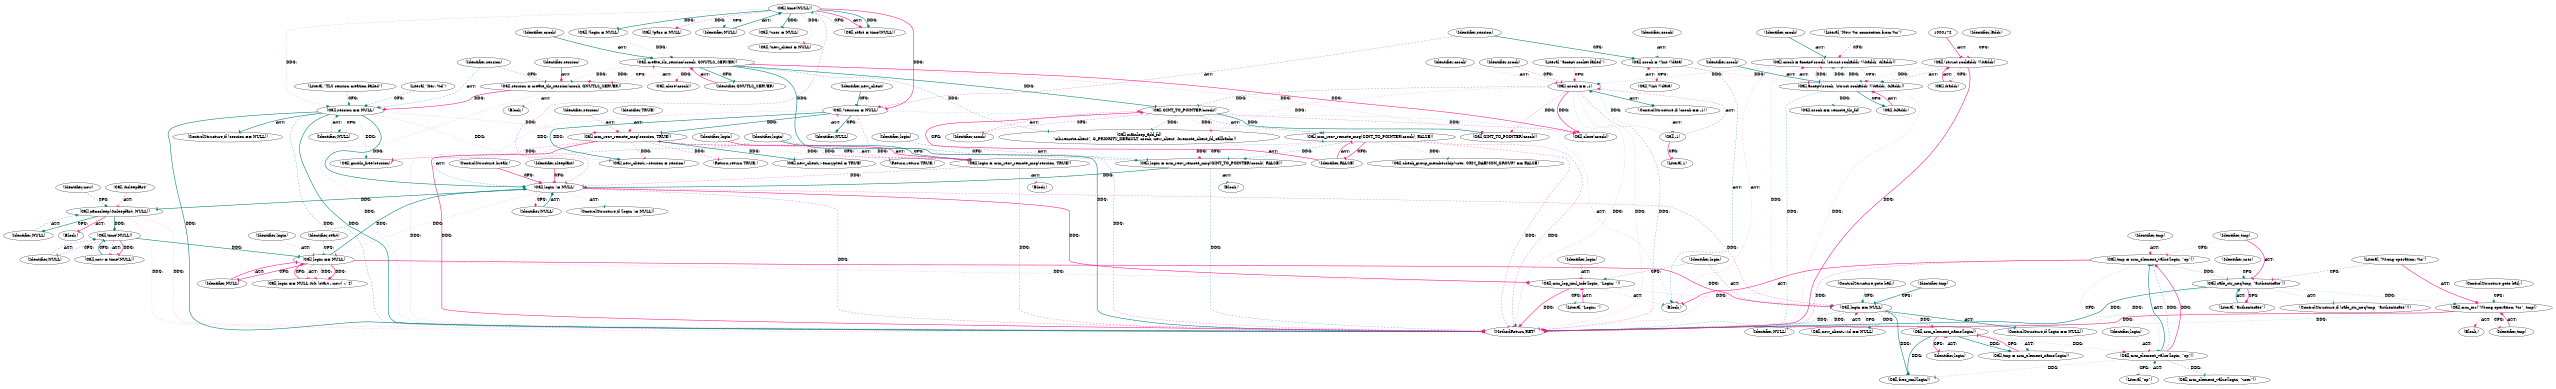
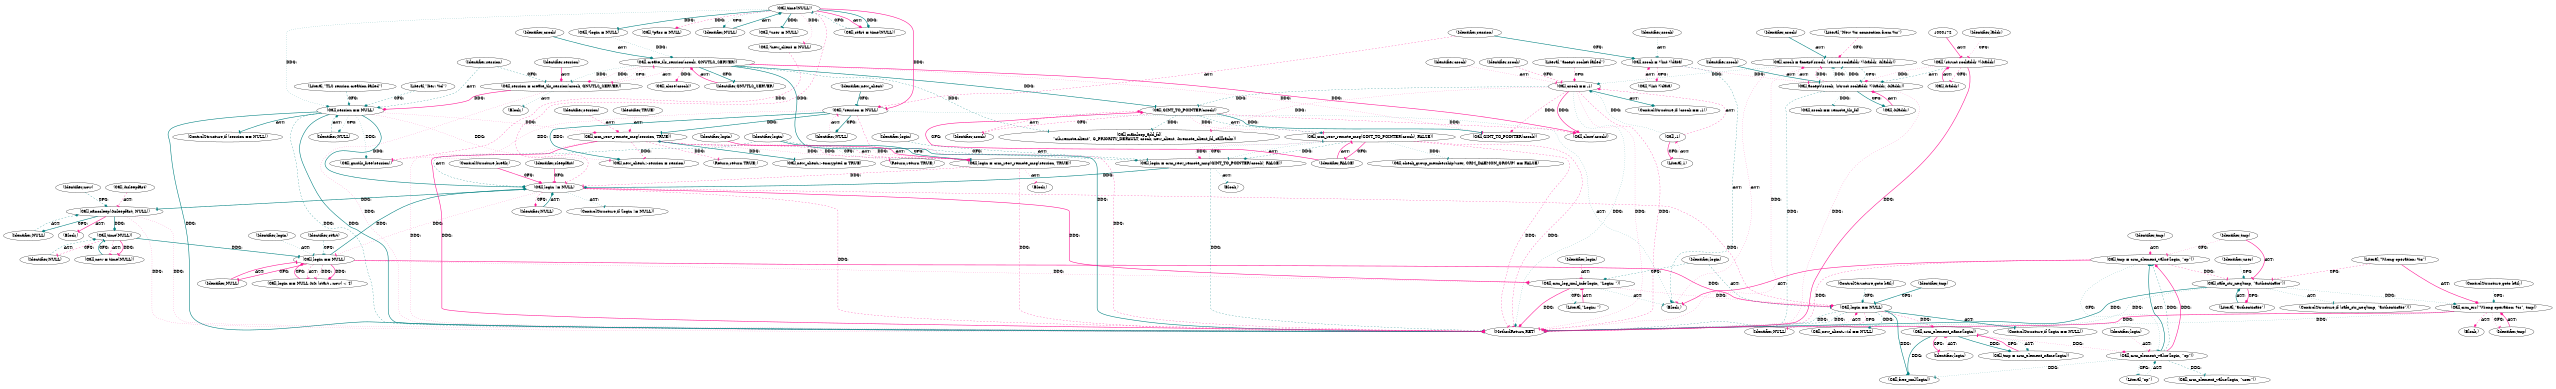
  digraph {
    edge [arrowhead=tee color=deeppink style=bold]
    n1 [label="(Call,crm_err(\"Wrong operation: %s\", tmp))"]
    n2 [label="(MethodReturn,RET)"]
    n3 [label="(Identifier,tmp)"]
    n4 [label="(Block,)"]
    n5 [label="(Call,safe_str_neq(tmp, \"authenticate\"))"]
    n6 [label="(Literal,\"authenticate\")"]
    n7 [label="(ControlStructure,if (safe_str_neq(tmp, \"authenticate\")))"]
    n8 [label="(Call,tmp = crm_element_value(login, \"op\"))"]
    n9 [label="(Call,crm_element_value(login, \"op\"))"]
    n10 [label="(Block,)"]
    n11 [label="(Call,crm_element_value(login, \"user\"))"]
    n12 [label="(Literal,\"op\")"]
    n13 [label="(Call,free_xml(login))"]
    n14 [label="(Call,crm_element_name(login))"]
    n15 [label="(Call,tmp = crm_element_name(login))"]
    n16 [label="(Identifier,login)"]
    n17 [label="(Call,login == NULL)"]
    n18 [label="(ControlStructure,if (login == NULL))"]
    n19 [label="(Identifier,NULL)"]
    n20 [label="(Call,new_client->id == NULL)"]
    n21 [label="(Call,crm_log_xml_info(login, \"Login: \"))"]
    n22 [label="(Literal,\"Login: \")"]
    n23 [label="(Call,login == NULL)"]
    n24 [label="(Call,login != NULL)"]
    n25 [label="(Identifier,NULL)"]
    n26 [label="(Call,login == NULL && (start - now) < 4)"]
    n27 [label="(Call,nanosleep(&sleepfast, NULL))"]
    n28 [label="(Identifier,NULL)"]
    n29 [label="(ControlStructure,if (login != NULL))"]
    n30 [label="(Call,time(NULL))"]
    n31 [label="(Identifier,NULL)"]
    n32 [label="(Block,)"]
    n33 [label="(Call,login = crm_recv_remote_msg(GINT_TO_POINTER(csock), FALSE))"]
    n34 [label="(Call,crm_recv_remote_msg(GINT_TO_POINTER(csock), FALSE))"]
    n35 [label="(Block,)"]
    n36 [label="(Call,check_group_membership(user, CRM_DAEMON_GROUP) == FALSE)"]
    n37 [label="(Identifier,FALSE)"]
    n38 [label="(Call,GINT_TO_POINTER(csock))"]
    n39 [label="(Identifier,csock)"]
    n40 [label="(Call,mainloop_add_fd(\n         \"cib-remote-client\", G_PRIORITY_DEFAULT, csock, new_client, &remote_client_fd_callbacks))"]
    n41 [label="(Call,GINT_TO_POINTER(csock))"]
    n42 [label="(Call,close(csock))"]
    n43 [label="(Call,csock == -1)"]
    n44 [label="(ControlStructure,if (csock == -1))"]
    n45 [label="(Call,-1)"]
    n46 [label="(Literal,1)"]
    n47 [label="(Call,create_tls_session(csock, GNUTLS_SERVER))"]
    n48 [label="(Call,session = create_tls_session(csock, GNUTLS_SERVER))"]
    n49 [label="(Call,close(csock))"]
    n50 [label="(Identifier,GNUTLS_SERVER)"]
    n51 [label="(Call,csock = accept(ssock, (struct sockaddr *)&addr, &laddr))"]
    n52 [label="(Call,accept(ssock, (struct sockaddr *)&addr, &laddr))"]
    n53 [label="(Call,ssock == remote_tls_fd)"]
    n54 [label="(Call,&laddr)"]
    n55 [label="(Call,ssock = *(int *)data)"]
    n56 [label="(Call,*(int *)data)"]
    n57 [label="(Call,(struct sockaddr *)&addr)"]
    n58 [label="(Call,&addr)"]
    n59 [label="(Call,session == NULL)"]
    n60 [label="(Block,)"]
    n61 [label="(Call,login = crm_recv_remote_msg(session, TRUE))"]
    n62 [label="(Call,crm_recv_remote_msg(session, TRUE))"]
    n63 [label="(Block,)"]
    n64 [label="(Call,gnutls_free(session))"]
    n65 [label="(Return,return TRUE;)"]
    n66 [label="(Return,return TRUE;)"]
    n67 [label="(Call,new_client->encrypted = TRUE)"]
    n68 [label="(Call,new_client->session = session)"]
    n69 [label="(Identifier,TRUE)"]
    n70 [label="(Identifier,NULL)"]
    n71 [label="(ControlStructure,if (session == NULL))"]
    n72 [label="(Call,time(NULL))"]
    n73 [label="(Call,*session = NULL)"]
    n74 [label="(Call,*pass = NULL)"]
    n75 [label="(Identifier,NULL)"]
    n76 [label="(Call,*user = NULL)"]
    n77 [label="(Call,*new_client = NULL)"]
    n78 [label="(Call,*login = NULL)"]
    n79 [label="(Call,start = time(NULL))"]
    n80 [label="(Identifier,NULL)"]
    n81 [label="(Call,now = time(NULL))"]
    n82 [label="(Identifier,NULL)"]
    n83 [label="(Literal,\"New %s connection from %s\")"]
    n84 [label="(Identifier,session)"]
    n85 [label="(Identifier,ssock)"]
    n86 [label="(Identifier,login)"]
    n87 [label="(Call,&sleepfast)"]
    n88 [label="(Literal,\"accept socket failed\")"]
    n89 [label="(Identifier,laddr)"]
    n90 [label="(Literal,\"TLS session creation failed\")"]
    n91 [label="(Identifier,session)"]
    n92 [label="(Identifier,login)"]
    n93 [label="(ControlStructure,goto bail;)"]
    n94 [label="(Identifier,login)"]
    n95 [label="(Identifier,csock)"]
    n96 [label="(Identifier,login)"]
    n97 [label="(Identifier,csock)"]
    n98 [label="(Identifier,user)"]
    n99 [label="(Identifier,csock)"]
    n100 [label="(Identifier,tmp)"]
    n101 [label="(Identifier,login)"]
    n102 [label="(Identifier,login)"]
    n103 [label="(ControlStructure,break;)"]
    n104 [label="(Identifier,start)"]
    n105 [label="(Identifier,login)"]
    n106 [label="(Literal,\"Wrong operation: %s\")"]
    n107 [label="(Identifier,ssock)"]
    n108 [label="(Literal,\"Iter: %d\")"]
    n109 [label="(Identifier,session)"]
    n110 [label="(Identifier,tmp)"]
    n111 [label="(Identifier,tmp)"]
    n112 [label="(Identifier,now)"]
    n113 [label="(Identifier,ssock)"]
    n114 [label="(Identifier,session)"]
    n115 [label="(Identifier,sleepfast)"]
    n116 [label="(ControlStructure,goto bail;)"]
    n117 [label="(Identifier,new_client)"]
    1000172
    n1 -> n2 [arrowhead=diamond label="DDG: "]
    n1 -> n2 [color=teal label="DDG: " style=dotted]
    n1 -> n3 [label="CFG: " style=dotted]
    n1 -> n4 [arrowhead=diamond label="AST: " style=dashed]
    n3 -> n1 [arrowhead=diamond label="AST: "]
    n5 -> n1 [arrowhead=diamond color=teal label="DDG: " style=dotted]
    n5 -> n2 [arrowhead=diamond color=teal label="DDG: "]
    n5 -> n2 [color=teal label="DDG: " style=dotted]
    n5 -> n6 [arrowhead=diamond label="CFG: "]
    n5 -> n7 [color=teal label="AST: " style=dotted]
    n6 -> n5 [arrowhead=diamond color=teal label="AST: "]
    n8 -> n2 [label="DDG: " style=dashed]
    n8 -> n5 [label="DDG: " style=dashed]
    n8 -> n9 [color=teal label="CFG: " style=dotted]
    n8 -> n10 [label="AST: "]
    n9 -> n8 [color=teal label="AST: "]
    n9 -> n8 [color=teal label="DDG: " style=dashed]
    n9 -> n8 [arrowhead=diamond label="DDG: "]
    n9 -> n11 [color=teal label="DDG: " style=dashed]
    n9 -> n12 [color=teal label="CFG: " style=dotted]
    n9 -> n13 [color=teal label="DDG: " style=dotted]
    n12 -> n9 [arrowhead=diamond color=teal label="AST: " style=dotted]
    n14 -> n9 [arrowhead=diamond label="DDG: " style=dotted]
    n14 -> n13 [arrowhead=diamond color=teal label="DDG: "]
    n14 -> n15 [arrowhead=diamond color=teal label="AST: " style=dotted]
    n14 -> n15 [arrowhead=diamond color=teal label="DDG: "]
    n14 -> n16 [label="CFG: "]
    n15 -> n14 [label="CFG: "]
    n16 -> n14 [label="AST: " style=dotted]
    n17 -> n2 [arrowhead=diamond color=teal label="DDG: " style=dashed]
    n17 -> n2 [arrowhead=diamond color=teal label="DDG: " style=dashed]
    n17 -> n13 [color=teal label="DDG: "]
    n17 -> n14 [arrowhead=diamond label="DDG: " style=dashed]
    n17 -> n18 [color=teal label="AST: "]
    n17 -> n19 [label="CFG: " style=dashed]
    n17 -> n20 [arrowhead=diamond color=teal label="DDG: " style=dashed]
    n19 -> n17 [arrowhead=diamond label="AST: " style=dotted]
    n21 -> n2 [arrowhead=diamond label="DDG: "]
    n21 -> n10 [color=teal label="AST: " style=dotted]
    n21 -> n17 [arrowhead=diamond label="DDG: " style=dotted]
    n21 -> n22 [color=teal label="CFG: " style=dotted]
    n22 -> n21 [label="AST: "]
    n23 -> n17 [label="DDG: "]
    n23 -> n21 [arrowhead=diamond label="DDG: " style=dotted]
    n23 -> n24 [arrowhead=diamond color=teal label="DDG: "]
    n23 -> n25 [label="CFG: "]
    n23 -> n26 [label="AST: " style=dashed]
    n23 -> n26 [label="DDG: " style=dashed]
    n23 -> n26 [arrowhead=diamond label="DDG: "]
    n24 -> n2 [label="DDG: " style=dashed]
    n24 -> n17 [arrowhead=diamond label="DDG: " style=dashed]
    n24 -> n21 [label="DDG: "]
    n24 -> n23 [label="DDG: " style=dotted]
    n24 -> n27 [color=teal label="DDG: "]
    n24 -> n28 [arrowhead=diamond label="CFG: " style=dashed]
    n24 -> n29 [color=teal label="AST: " style=dotted]
    n25 -> n23 [label="AST: "]
    n26 -> n23 [arrowhead=diamond label="CFG: "]
    n27 -> n2 [arrowhead=diamond label="DDG: " style=dotted]
    n27 -> n2 [arrowhead=diamond label="DDG: " style=dotted]
    n27 -> n30 [arrowhead=diamond color=teal label="DDG: "]
    n27 -> n31 [arrowhead=diamond color=teal label="CFG: "]
    n27 -> n32 [label="AST: "]
    n28 -> n24 [arrowhead=diamond color=teal label="AST: "]
    n30 -> n23 [color=teal label="DDG: "]
    n30 -> n81 [label="AST: " style=dashed]
    n30 -> n81 [label="DDG: "]
    n30 -> n82 [label="CFG: " style=dashed]
    n31 -> n27 [arrowhead=diamond color=teal label="AST: " style=dashed]
    n33 -> n2 [arrowhead=diamond color=teal label="DDG: " style=dashed]
    n33 -> n24 [arrowhead=diamond color=teal label="DDG: "]
    n33 -> n34 [color=teal label="CFG: " style=dotted]
    n33 -> n35 [color=teal label="AST: " style=dotted]
    n34 -> n2 [label="DDG: " style=dashed]
    n34 -> n2 [label="DDG: " style=dashed]
    n34 -> n33 [color=teal label="AST: " style=dotted]
    n34 -> n33 [arrowhead=diamond color=teal label="DDG: " style=dashed]
    n34 -> n33 [arrowhead=diamond label="DDG: " style=dotted]
    n34 -> n36 [color=teal label="DDG: " style=dotted]
    n34 -> n37 [label="CFG: "]
    n37 -> n34 [label="AST: "]
    n37 -> n38 [arrowhead=diamond label="CFG: "]
    n38 -> n34 [arrowhead=diamond color=teal label="AST: " style=dashed]
    n38 -> n34 [label="DDG: " style=dotted]
    n38 -> n39 [label="CFG: " style=dashed]
    n38 -> n40 [color=teal label="DDG: " style=dashed]
    n38 -> n41 [color=teal label="DDG: "]
    n38 -> n42 [label="DDG: " style=dashed]
    n39 -> n38 [arrowhead=diamond label="AST: " style=dashed]
    n43 -> n2 [arrowhead=diamond color=teal label="DDG: " style=dotted]
    n43 -> n2 [label="DDG: " style=dotted]
    n43 -> n2 [label="DDG: " style=dashed]
    n43 -> n38 [color=teal label="DDG: " style=dashed]
    n43 -> n40 [label="DDG: " style=dotted]
    n43 -> n41 [arrowhead=diamond label="DDG: " style=dashed]
    n43 -> n42 [arrowhead=diamond label="DDG: "]
    n43 -> n44 [arrowhead=diamond color=teal label="AST: "]
    n45 -> n43 [arrowhead=diamond label="AST: " style=dashed]
    n45 -> n43 [arrowhead=diamond color=teal label="DDG: " style=dotted]
    n45 -> n46 [label="CFG: "]
-   n44 -> n45 [label="AST: " style=dotted]
+   n46 -> n45 [label="AST: " style=dotted]
    n47 -> n2 [color=teal label="DDG: "]
    n47 -> n38 [color=teal label="DDG: "]
    n47 -> n40 [color=teal label="DDG: " style=dashed]
    n47 -> n41 [label="DDG: " style=dotted]
    n47 -> n42 [arrowhead=diamond label="DDG: "]
    n47 -> n48 [label="AST: " style=dotted]
    n47 -> n48 [color=teal label="DDG: " style=dotted]
    n47 -> n48 [arrowhead=diamond label="DDG: " style=dotted]
    n47 -> n49 [arrowhead=diamond label="DDG: " style=dashed]
    n47 -> n50 [color=teal label="CFG: "]
    n48 -> n2 [arrowhead=diamond label="DDG: " style=dotted]
    n48 -> n47 [label="CFG: " style=dotted]
    n48 -> n59 [arrowhead=diamond label="DDG: "]
    n48 -> n60 [color=teal label="AST: " style=dotted]
    n50 -> n47 [arrowhead=diamond label="AST: "]
    n51 -> n2 [arrowhead=diamond label="DDG: " style=dotted]
    n51 -> n10 [label="AST: " style=dotted]
    n51 -> n43 [arrowhead=diamond color=teal label="DDG: " style=dotted]
    n51 -> n52 [color=teal label="CFG: " style=dashed]
    n52 -> n2 [arrowhead=diamond label="DDG: " style=dotted]
    n52 -> n2 [arrowhead=diamond color=teal label="DDG: " style=dashed]
    n52 -> n51 [arrowhead=diamond label="AST: " style=dotted]
    n52 -> n51 [label="DDG: " style=dashed]
    n52 -> n51 [color=teal label="DDG: " style=dotted]
    n52 -> n51 [color=teal label="DDG: " style=dotted]
    n52 -> n53 [color=teal label="DDG: " style=dotted]
    n52 -> n54 [arrowhead=diamond color=teal label="CFG: "]
    n54 -> n52 [arrowhead=diamond label="AST: "]
    n55 -> n10 [color=teal label="AST: " style=dashed]
    n55 -> n52 [label="DDG: " style=dotted]
    n55 -> n56 [arrowhead=diamond label="CFG: " style=dashed]
    n56 -> n55 [arrowhead=diamond label="AST: " style=dotted]
    n57 -> n2 [arrowhead=diamond label="DDG: "]
    n57 -> n52 [arrowhead=diamond color=teal label="AST: " style=dashed]
    n57 -> n52 [arrowhead=diamond label="DDG: " style=dotted]
    n57 -> n58 [label="CFG: " style=dashed]
    n58 -> n57 [arrowhead=diamond label="AST: "]
    n59 -> n2 [arrowhead=diamond color=teal label="DDG: "]
    n59 -> n2 [color=teal label="DDG: " style=dashed]
    n59 -> n2 [color=teal label="DDG: "]
    n59 -> n24 [color=teal label="DDG: "]
    n59 -> n62 [arrowhead=diamond label="DDG: " style=dotted]
    n59 -> n64 [arrowhead=diamond color=teal label="DDG: " style=dotted]
    n59 -> n68 [label="DDG: " style=dotted]
    n59 -> n70 [arrowhead=diamond color=teal label="CFG: " style=dotted]
    n59 -> n71 [color=teal label="AST: "]
    n61 -> n2 [arrowhead=diamond label="DDG: " style=dashed]
    n61 -> n24 [label="DDG: " style=dashed]
-   n61 -> n62 [arrowhead=diamond label="CFG: " style=dotted]
+   n61 -> n62 [arrowhead=diamond color=teal label="CFG: " style=dotted]
    n61 -> n63 [label="AST: " style=dotted]
    n62 -> n2 [arrowhead=diamond label="DDG: " style=dotted]
    n62 -> n2 [label="DDG: "]
    n62 -> n61 [label="AST: " style=dashed]
    n62 -> n61 [arrowhead=diamond label="DDG: " style=dotted]
    n62 -> n61 [label="DDG: " style=dashed]
-   n62 -> n64 [label="DDG: " style=dashed]
+   n77 -> n64 [label="DDG: " style=dashed]
    n62 -> n65 [label="DDG: " style=dotted]
    n62 -> n66 [label="DDG: " style=dashed]
    n62 -> n67 [color=teal label="DDG: "]
    n62 -> n68 [label="DDG: " style=dashed]
    n69 -> n62 [arrowhead=diamond label="AST: " style=dotted]
    n70 -> n59 [arrowhead=diamond color=teal label="AST: " style=dashed]
    n72 -> n24 [label="DDG: " style=dashed]
    n72 -> n59 [arrowhead=diamond color=teal label="DDG: " style=dotted]
    n72 -> n73 [label="DDG: "]
    n72 -> n74 [arrowhead=diamond label="DDG: " style=dashed]
    n72 -> n75 [arrowhead=diamond color=teal label="CFG: " style=dotted]
    n72 -> n76 [color=teal label="DDG: "]
    n72 -> n77 [label="DDG: " style=dotted]
    n72 -> n78 [color=teal label="DDG: "]
    n72 -> n79 [arrowhead=diamond label="AST: "]
    n72 -> n79 [arrowhead=diamond color=teal label="DDG: "]
    n73 -> n2 [label="DDG: " style=dashed]
    n73 -> n10 [arrowhead=diamond color=teal label="AST: " style=dotted]
    n73 -> n62 [color=teal label="DDG: "]
    n73 -> n64 [label="DDG: " style=dotted]
    n73 -> n68 [arrowhead=diamond color=teal label="DDG: "]
    n73 -> n80 [arrowhead=diamond color=teal label="CFG: "]
    n75 -> n72 [arrowhead=diamond color=teal label="AST: "]
    n78 -> n47 [arrowhead=diamond color=teal label="DDG: " style=dotted]
    n79 -> n72 [color=teal label="CFG: " style=dashed]
    n80 -> n73 [label="AST: " style=dotted]
    n81 -> n30 [color=teal label="CFG: "]
    n82 -> n30 [arrowhead=diamond color=teal label="AST: " style=dashed]
    n83 -> n51 [arrowhead=diamond label="CFG: " style=dashed]
    n84 -> n62 [arrowhead=diamond label="AST: " style=dashed]
    n85 -> n55 [color=teal label="AST: " style=dotted]
    n86 -> n21 [label="AST: " style=dashed]
    n87 -> n27 [label="AST: " style=dashed]
    n88 -> n43 [arrowhead=diamond label="CFG: " style=dashed]
    n89 -> n57 [label="CFG: " style=dotted]
    n90 -> n59 [arrowhead=diamond color=teal label="CFG: " style=dashed]
    n91 -> n55 [arrowhead=diamond color=teal label="CFG: "]
    n91 -> n73 [arrowhead=diamond label="AST: " style=dashed]
    n92 -> n23 [color=teal label="AST: " style=dotted]
    n93 -> n17 [arrowhead=diamond color=teal label="CFG: " style=dashed]
    n94 -> n24 [arrowhead=diamond color=teal label="AST: " style=dashed]
    n94 -> n33 [arrowhead=diamond color=teal label="CFG: " style=dashed]
    n94 -> n61 [color=teal label="CFG: "]
    n95 -> n47 [arrowhead=diamond color=teal label="AST: "]
    n96 -> n33 [color=teal label="AST: " style=dashed]
    n97 -> n51 [color=teal label="AST: "]
    n98 -> n5 [arrowhead=diamond color=teal label="CFG: " style=dotted]
    n99 -> n43 [label="AST: " style=dotted]
    n100 -> n17 [color=teal label="CFG: "]
    n101 -> n9 [label="AST: " style=dotted]
    n102 -> n61 [arrowhead=diamond label="AST: "]
    n103 -> n24 [arrowhead=diamond label="CFG: "]
    n104 -> n23 [color=teal label="CFG: " style=dashed]
    n105 -> n17 [color=teal label="AST: " style=dashed]
    n105 -> n21 [arrowhead=diamond color=teal label="CFG: " style=dashed]
    n106 -> n1 [arrowhead=diamond label="AST: "]
    n106 -> n5 [label="CFG: " style=dashed]
    n107 -> n52 [color=teal label="AST: "]
    n108 -> n59 [arrowhead=diamond color=teal label="CFG: " style=dashed]
    n109 -> n48 [color=teal label="CFG: " style=dashed]
    n109 -> n59 [arrowhead=diamond color=teal label="AST: " style=dashed]
    n110 -> n5 [label="AST: "]
    n110 -> n8 [label="CFG: " style=dotted]
    n111 -> n8 [arrowhead=diamond label="AST: " style=dotted]
    n112 -> n27 [arrowhead=diamond color=teal label="CFG: " style=dashed]
    n113 -> n43 [label="CFG: " style=dashed]
    n114 -> n48 [arrowhead=diamond label="AST: "]
    n115 -> n24 [label="CFG: "]
    n116 -> n1 [arrowhead=diamond color=teal label="CFG: " style=dotted]
    n117 -> n73 [color=teal label="CFG: "]
    1000172 -> n57 [label="AST: "]
  }
